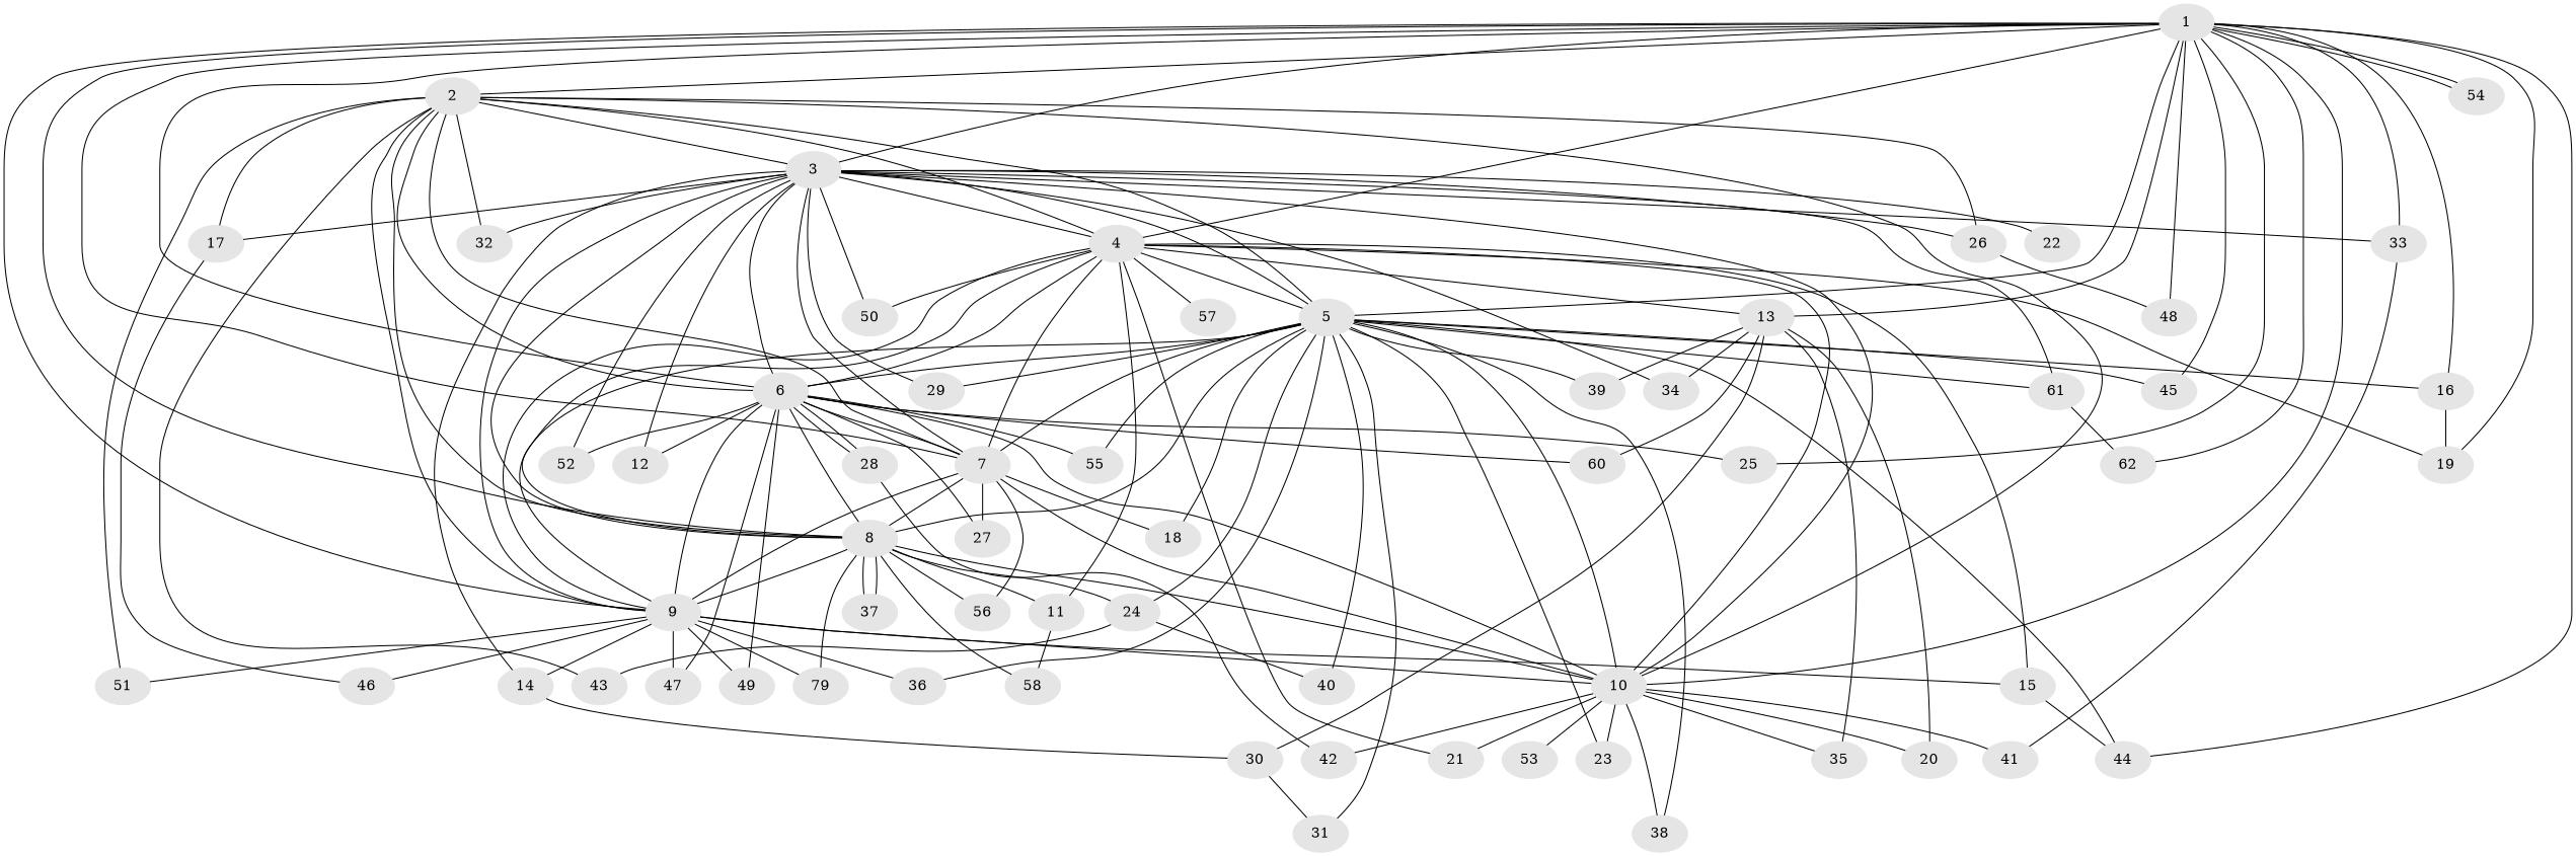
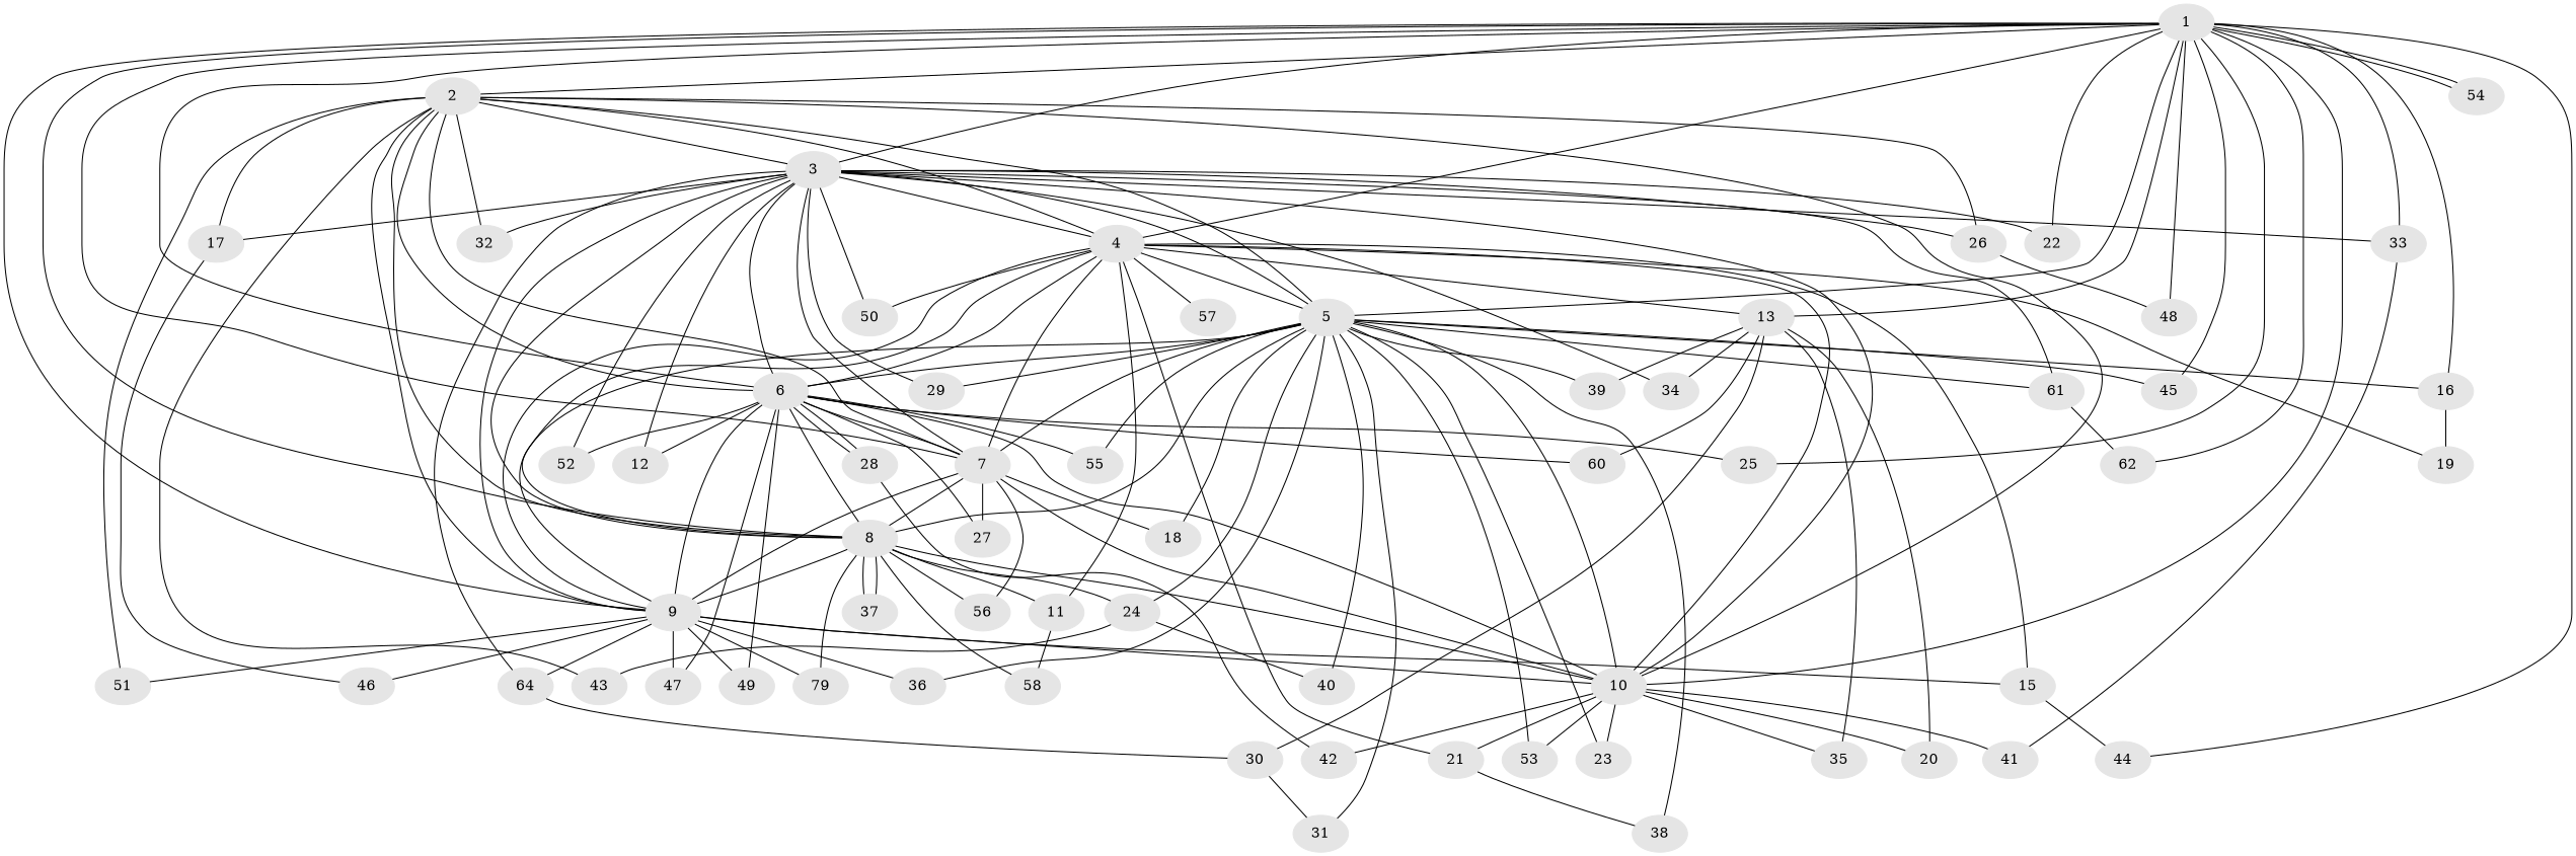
  graph {
    node [color=gray90 style=filled]
    1
    2
    3
    4
    5
    6
    7
    8
    9
    10
    13
    16
    22
    25
    33
    44
    45
    48
    54
    62
    17
    26
    32
    43
    51
    12
-   14
+   14 [label=64]
    29
    34
    50
    52
    61
    11
    15
    19
    21
    57
    18
    23
    24
    31
    36
    38
    39
    40
    53
    55
    27
    28
    47
    49
    60
    56
    37
    58
    n56 [label=79]
    46
    20
    35
    41
    42
    30
    1 -- 2
    1 -- 3
    1 -- 4
    1 -- 5
    1 -- 6
    1 -- 7
    1 -- 8
    1 -- 9
    1 -- 10
    1 -- 13
    1 -- 16
-   1 -- 19
+   1 -- 22
    1 -- 25
    1 -- 33
    1 -- 44
    1 -- 45
    1 -- 48
    1 -- 54
    1 -- 54
    1 -- 62
    2 -- 3
    2 -- 4
    2 -- 5
    2 -- 6
    2 -- 7
    2 -- 8
    2 -- 9
    2 -- 10
    2 -- 17
    2 -- 26
    2 -- 32
    2 -- 43
    2 -- 51
    3 -- 4
    3 -- 5
    3 -- 6
    3 -- 7
    3 -- 8
    3 -- 9
    3 -- 10
    3 -- 22
    3 -- 33
    3 -- 17
    3 -- 26
    3 -- 32
    3 -- 12
    3 -- 14
    3 -- 29
    3 -- 34
    3 -- 50
    3 -- 52
    3 -- 61
    4 -- 5
    4 -- 6
    4 -- 7
    4 -- 8
    4 -- 9
    4 -- 10
    4 -- 13
    4 -- 50
    4 -- 11
    4 -- 15
    4 -- 19
    4 -- 21
    4 -- 57
    5 -- 6
    5 -- 7
    5 -- 8
    5 -- 9
    5 -- 10
    5 -- 16
    5 -- 45
    5 -- 29
    5 -- 61
    5 -- 18
    5 -- 23
    5 -- 24
    5 -- 31
    5 -- 36
    5 -- 38
    5 -- 39
    5 -- 40
-   5 -- 44
+   5 -- 53
    5 -- 55
    6 -- 7
    6 -- 8
    6 -- 9
    6 -- 10
    6 -- 25
    6 -- 12
    6 -- 52
    6 -- 55
    6 -- 27
    6 -- 28
    6 -- 28
    6 -- 47
    6 -- 49
    6 -- 60
    7 -- 8
    7 -- 9
    7 -- 10
    7 -- 18
    7 -- 27
    7 -- 56
    8 -- 9
    8 -- 10
    8 -- 11
    8 -- 24
    8 -- 56
    8 -- 37
    8 -- 37
    8 -- 58
    8 -- n56
    9 -- 10
    9 -- 51
    9 -- 14
    9 -- 15
    9 -- 36
    9 -- 47
    9 -- 49
    9 -- n56
    9 -- 46
    10 -- 21
    10 -- 23
-   10 -- 38
+   21 -- 38
    10 -- 53
    10 -- 20
    10 -- 35
    10 -- 41
    10 -- 42
    13 -- 34
    13 -- 39
    13 -- 60
    13 -- 20
    13 -- 35
    13 -- 30
    16 -- 19
    33 -- 41
    17 -- 46
    26 -- 48
    14 -- 30
    61 -- 62
    11 -- 58
    15 -- 44
    24 -- 43
    24 -- 40
    28 -- 42
    30 -- 31
  }
